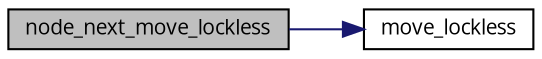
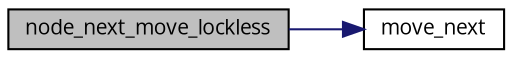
  digraph {
    rankdir=LR
    fontname="Open Sans"
    node [color=black fontname="Open Sans" fontsize=10 shape=record]
    n1 [fillcolor=grey75 fontcolor=black height=0.2 label=node_next_move_lockless style=filled width=0.4]
-   n2 [height=0.2 label=move_lockless width=0.4]
+   n2 [height=0.2 label=move_next width=0.4]
    n1 -> n2 [color=midnightblue fontname="Open Sans" fontsize=10 labelfontname=FreeSans labelfontsize=10 style=solid]
  }
